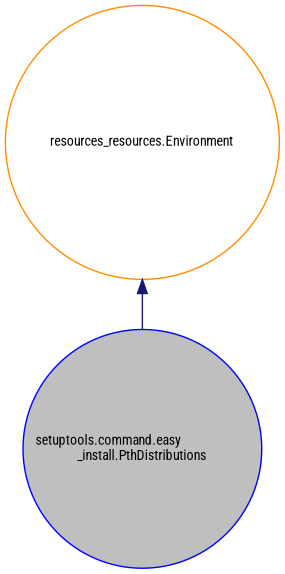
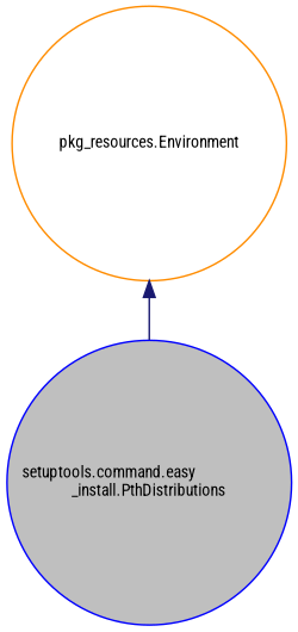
  digraph {
    fontname="Roboto Condensed"
    node [fontname="Roboto Condensed" fontsize=10 shape=circle style=filled]
    n1 [color=blue fillcolor=grey75 fontcolor=black height=0.2 label="setuptools.command.easy\l_install.PthDistributions" width=0.4]
-   n2 [color=darkorange fillcolor=white height=0.2 label="resources_resources.Environment" width=0.4]
+   n2 [color=darkorange fillcolor=white height=0.2 label="pkg_resources.Environment" width=0.4]
    n2 -> n1 [color=midnightblue dir=back fontname="Roboto Condensed" fontsize=10 labelfontname=Helvetica labelfontsize=10 style=solid]
  }
